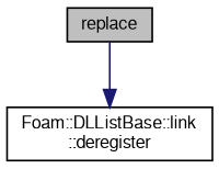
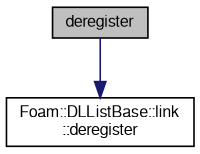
  digraph {
    rankdir=TB
    node [color=black fontname=FreeSans fontsize=10 shape=record]
-   n1 [fillcolor=grey75 fontcolor=black height=0.2 label=replace style=filled width=0.4]
+   n1 [fillcolor=grey75 fontcolor=black height=0.2 label=deregister style=filled width=0.4]
    n2 [height=0.2 label="Foam::DLListBase::link\l::deregister" width=0.4]
    n1 -> n2 [color=midnightblue fontname=FreeSans fontsize=10 labelfontname=FreeSans labelfontsize=10 style=solid]
  }
